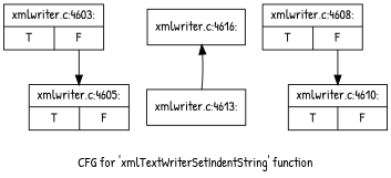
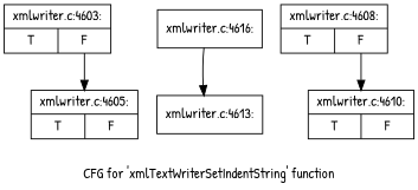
  digraph {
    fontname="Patrick Hand"
    label="CFG for 'xmlTextWriterSetIndentString' function"
    node [fontname="Patrick Hand" shape=record]
    edge [fontname="Patrick Hand" tailport=s1]
    n1 [label="{xmlwriter.c:4603:|{<s0>T|<s1>F}}"]
    n2 [label="{xmlwriter.c:4605:|{<s0>T|<s1>F}}"]
    n3 [label="{xmlwriter.c:4616:}"]
    n4 [label="{xmlwriter.c:4608:|{<s0>T|<s1>F}}"]
    n5 [label="{xmlwriter.c:4610:|{<s0>T|<s1>F}}"]
    n6 [label="{xmlwriter.c:4613:}"]
    n1 -> n2
    n4 -> n5
-   n6 -> n3 [tailport=""]
+   n3 -> n6 [tailport=""]
  }
